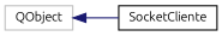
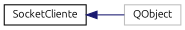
  digraph {
    rankdir=LR
    fontname=Ubuntu
    node [fillcolor=white fontname=Ubuntu fontsize=10 shape=record style=filled]
    n1 [color=grey75 height=0.2 label=QObject width=0.4]
    n2 [color=black height=0.2 label=SocketCliente width=0.4]
-   n1 -> n2 [color=midnightblue dir=back fontname=Ubuntu fontsize=10 labelfontname=Helvetica labelfontsize=10 style=solid]
+   n2 -> n1 [color=midnightblue dir=back fontname=Ubuntu fontsize=10 labelfontname=Helvetica labelfontsize=10 style=solid]
  }
